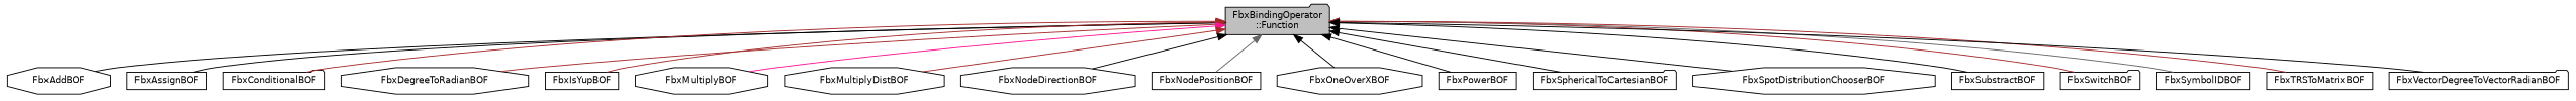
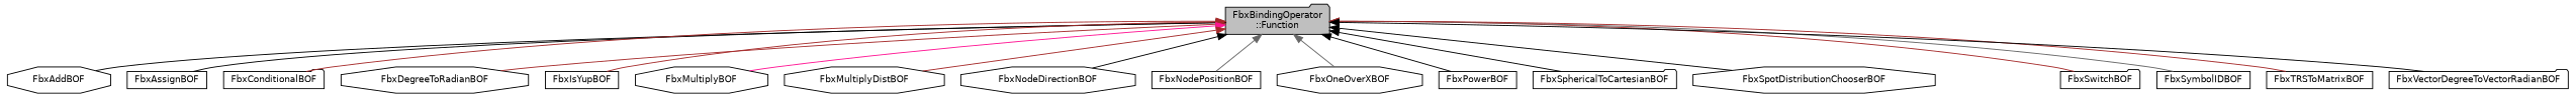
  digraph {
    rankdir=TB
    node [color=black fillcolor=white fontname=Helvetica fontsize=10 shape=octagon style=filled]
    edge [color=black dir=back fontname=Helvetica fontsize=10 labelfontname=Helvetica labelfontsize=10 style=solid]
    n1 [fillcolor=grey75 fontcolor=black height=0.2 label="FbxBindingOperator\l::Function" shape=folder width=0.4]
    n2 [height=0.2 label=FbxAddBOF width=0.4]
    n3 [height=0.2 label=FbxAssignBOF shape=box width=0.4]
    n4 [height=0.2 label=FbxConditionalBOF shape=folder width=0.4]
    n5 [height=0.2 label=FbxDegreeToRadianBOF width=0.4]
    n6 [height=0.2 label=FbxIsYupBOF shape=box width=0.4]
    n7 [height=0.2 label=FbxMultiplyBOF width=0.4]
    n8 [height=0.2 label=FbxMultiplyDistBOF width=0.4]
    n9 [height=0.2 label=FbxNodeDirectionBOF width=0.4]
    n10 [height=0.2 label=FbxNodePositionBOF shape=box width=0.4]
    n11 [height=0.2 label=FbxOneOverXBOF width=0.4]
    n12 [height=0.2 label=FbxPowerBOF shape=box width=0.4]
    n13 [height=0.2 label=FbxSphericalToCartesianBOF shape=folder width=0.4]
    n14 [height=0.2 label=FbxSpotDistributionChooserBOF width=0.4]
-   n15 [height=0.2 label=FbxSubstractBOF shape=box width=0.4]
    n16 [height=0.2 label=FbxSwitchBOF shape=folder width=0.4]
    n17 [height=0.2 label=FbxSymbolIDBOF shape=box width=0.4]
    n18 [height=0.2 label=FbxTRSToMatrixBOF shape=box width=0.4]
    n19 [height=0.2 label=FbxVectorDegreeToVectorRadianBOF shape=folder width=0.4]
    n1 -> n2
    n1 -> n3
    n1 -> n4 [color=brown]
    n1 -> n5 [color=brown]
    n1 -> n6 [color=brown]
    n1 -> n7 [color=deeppink]
    n1 -> n8 [color=brown]
    n1 -> n9
    n1 -> n10 [color=gray40]
-   n1 -> n11
+   n1 -> n11 [color=gray40]
    n1 -> n12
    n1 -> n13
    n1 -> n14
-   n1 -> n15
    n1 -> n16 [color=brown]
    n1 -> n17 [color=gray40]
    n1 -> n18 [color=brown]
    n1 -> n19
  }
